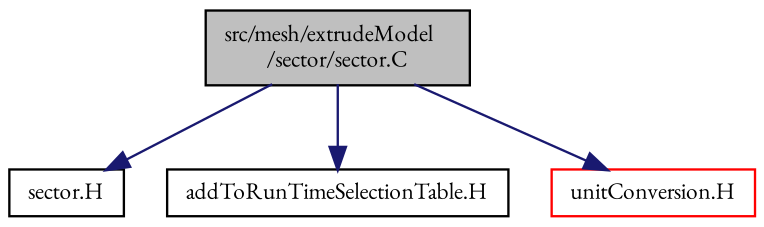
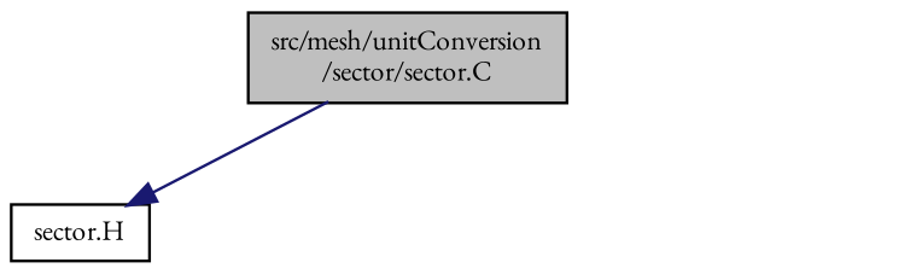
  digraph {
    fontname="EB Garamond"
    node [color=black fontname="EB Garamond" fontsize=10 shape=record]
    edge [color=midnightblue fontname="EB Garamond" fontsize=10 labelfontname=FreeSans labelfontsize=10 style=solid]
-   n1 [fillcolor=grey75 fontcolor=black height=0.2 label="src/mesh/extrudeModel\l/sector/sector.C" style=filled width=0.4]
+   n1 [fillcolor=grey75 fontcolor=black height=0.2 label="src/mesh/unitConversion\l/sector/sector.C" style=filled width=0.4]
    n2 [height=0.2 label="sector.H" width=0.4]
-   n3 [height=0.2 label="addToRunTimeSelectionTable.H" width=0.4]
-   n4 [color=red height=0.2 label="unitConversion.H" width=0.4]
    n1 -> n2
-   n1 -> n3
-   n1 -> n4
  }
